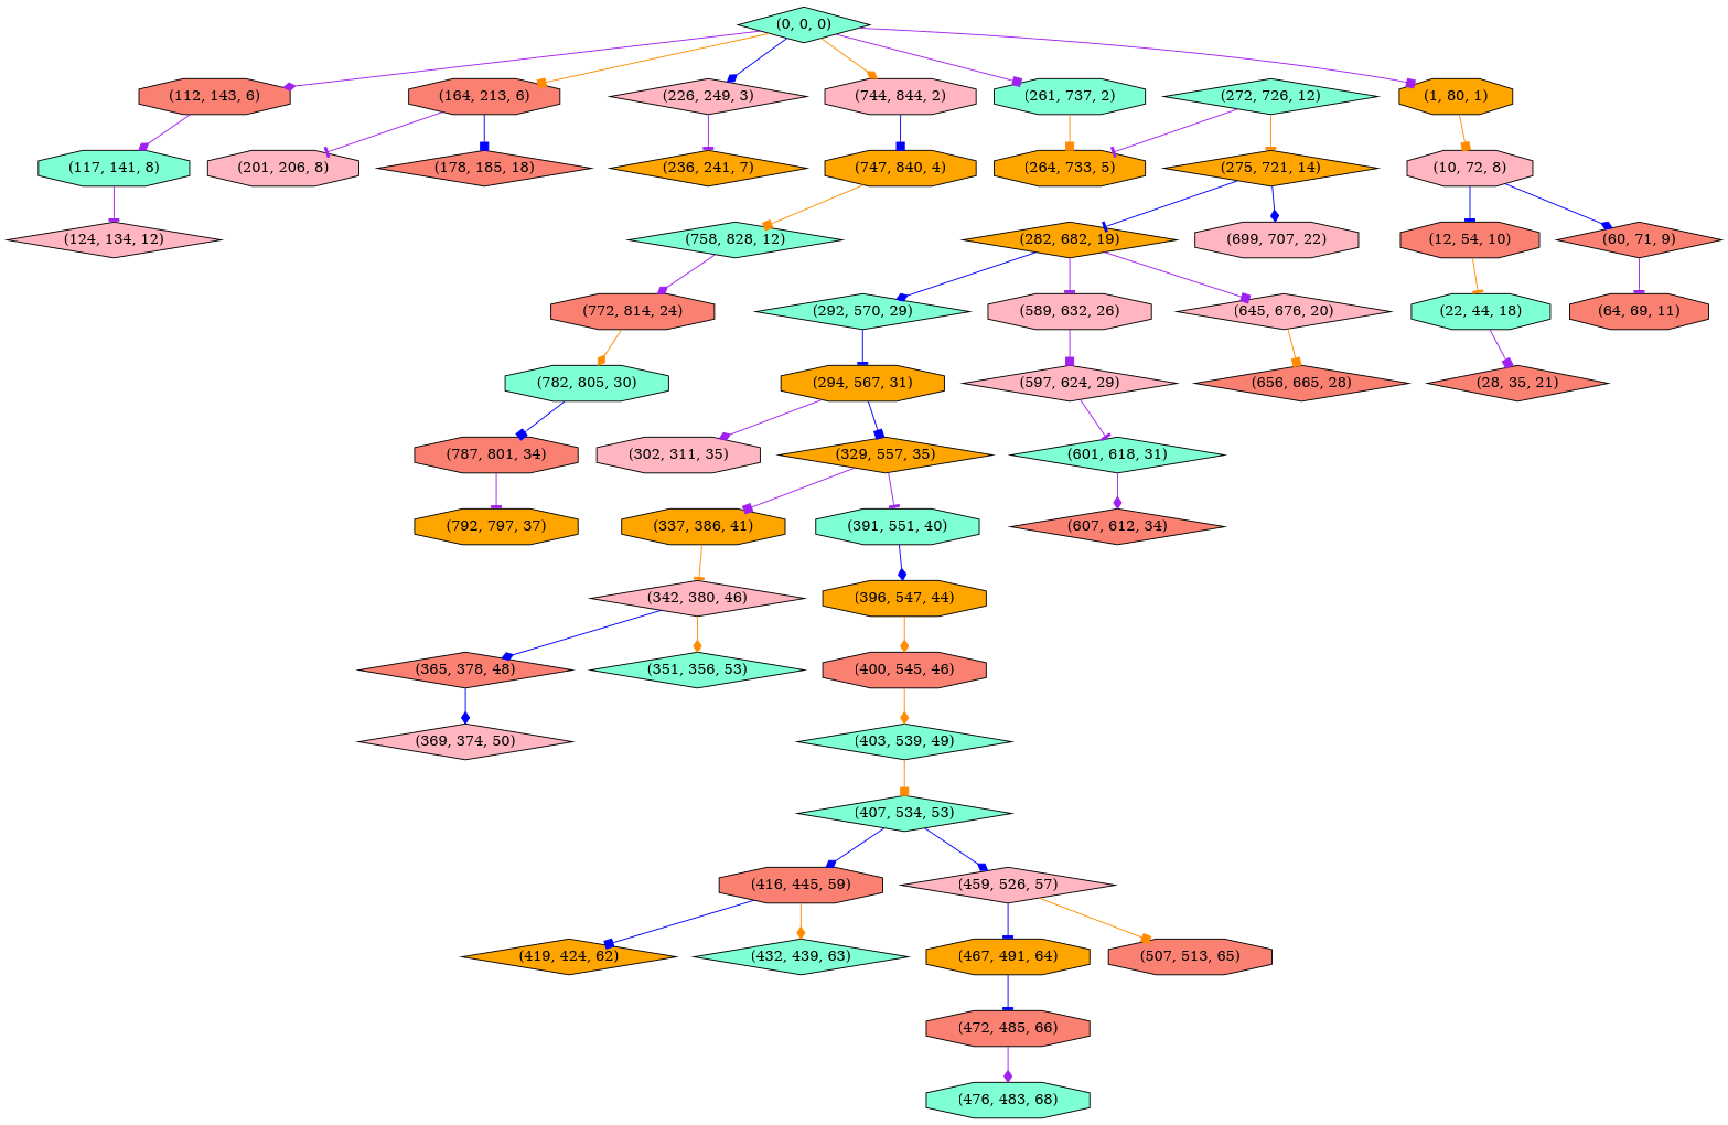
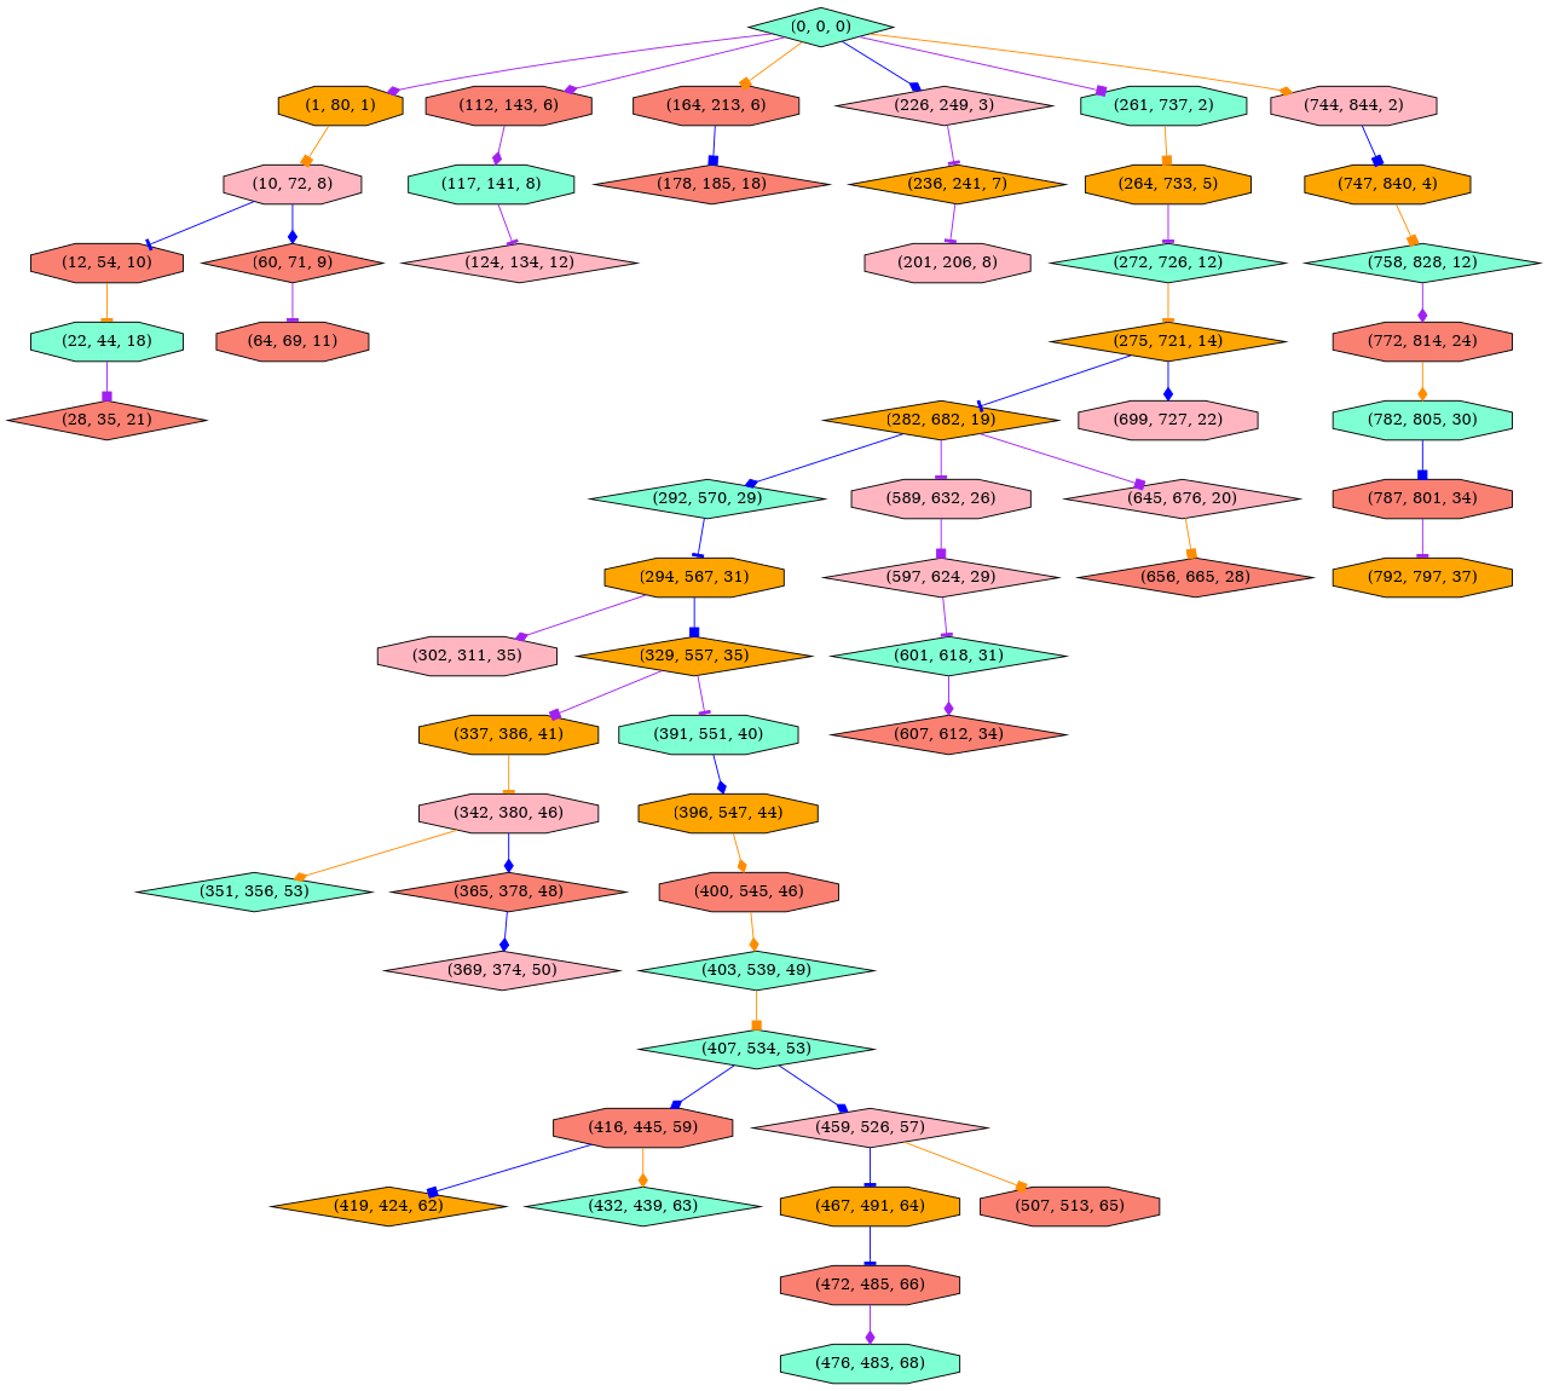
  digraph {
    node [fillcolor=salmon shape=octagon style=filled]
    edge [arrowhead=diamond color=purple]
    "(0, 0, 0)" [fillcolor=aquamarine shape=diamond]
    "(1, 80, 1)" [fillcolor=orange]
    "(112, 143, 6)"
    "(164, 213, 6)"
    "(226, 249, 3)" [fillcolor=lightpink shape=diamond]
    "(261, 737, 2)" [fillcolor=aquamarine]
    "(744, 844, 2)" [fillcolor=lightpink]
    "(10, 72, 8)" [fillcolor=lightpink]
    "(117, 141, 8)" [fillcolor=aquamarine]
    "(178, 185, 18)" [shape=diamond]
    "(201, 206, 8)" [fillcolor=lightpink]
    "(236, 241, 7)" [fillcolor=orange shape=diamond]
    "(264, 733, 5)" [fillcolor=orange]
    "(747, 840, 4)" [fillcolor=orange]
    "(12, 54, 10)"
    "(60, 71, 9)" [shape=diamond]
    "(22, 44, 18)" [fillcolor=aquamarine]
    "(64, 69, 11)"
    "(28, 35, 21)" [shape=diamond]
    "(124, 134, 12)" [fillcolor=lightpink shape=diamond]
    "(272, 726, 12)" [fillcolor=aquamarine shape=diamond]
    "(275, 721, 14)" [fillcolor=orange shape=diamond]
    "(282, 682, 19)" [fillcolor=orange shape=diamond]
-   "(699, 707, 22)" [fillcolor=lightpink]
+   "(699, 707, 22)" [fillcolor=lightpink label="(699, 727, 22)"]
    "(292, 570, 29)" [fillcolor=aquamarine shape=diamond]
    "(589, 632, 26)" [fillcolor=lightpink]
    "(645, 676, 20)" [fillcolor=lightpink shape=diamond]
    "(294, 567, 31)" [fillcolor=orange]
    "(597, 624, 29)" [fillcolor=lightpink shape=diamond]
    "(656, 665, 28)" [shape=diamond]
    "(302, 311, 35)" [fillcolor=lightpink]
    n32 [fillcolor=orange label="(329, 557, 35)" shape=diamond]
    "(337, 386, 41)" [fillcolor=orange]
    "(391, 551, 40)" [fillcolor=aquamarine]
-   "(342, 380, 46)" [fillcolor=lightpink shape=diamond]
+   "(342, 380, 46)" [fillcolor=lightpink]
    "(396, 547, 44)" [fillcolor=orange]
    "(351, 356, 53)" [fillcolor=aquamarine shape=diamond]
    "(365, 378, 48)" [shape=diamond]
    "(369, 374, 50)" [fillcolor=lightpink shape=diamond]
    "(400, 545, 46)"
    "(403, 539, 49)" [fillcolor=aquamarine shape=diamond]
    "(407, 534, 53)" [fillcolor=aquamarine shape=diamond]
    "(416, 445, 59)"
    "(459, 526, 57)" [fillcolor=lightpink shape=diamond]
    "(419, 424, 62)" [fillcolor=orange shape=diamond]
    "(432, 439, 63)" [fillcolor=aquamarine shape=diamond]
    "(467, 491, 64)" [fillcolor=orange]
    "(507, 513, 65)"
    "(472, 485, 66)"
    "(476, 483, 68)" [fillcolor=aquamarine]
    "(601, 618, 31)" [fillcolor=aquamarine shape=diamond]
    "(607, 612, 34)" [shape=diamond]
    "(758, 828, 12)" [fillcolor=aquamarine shape=diamond]
    "(772, 814, 24)"
    "(782, 805, 30)" [fillcolor=aquamarine]
    "(787, 801, 34)"
    "(792, 797, 37)" [fillcolor=orange]
-   "(0, 0, 0)" -> "(1, 80, 1)" [arrowhead=box]
+   "(0, 0, 0)" -> "(1, 80, 1)"
    "(0, 0, 0)" -> "(112, 143, 6)"
    "(0, 0, 0)" -> "(164, 213, 6)" [arrowhead=box color=darkorange]
    "(0, 0, 0)" -> "(226, 249, 3)" [color=blue]
    "(0, 0, 0)" -> "(261, 737, 2)" [arrowhead=box]
    "(0, 0, 0)" -> "(744, 844, 2)" [color=darkorange]
    "(1, 80, 1)" -> "(10, 72, 8)" [arrowhead=box color=darkorange]
    "(112, 143, 6)" -> "(117, 141, 8)"
    "(164, 213, 6)" -> "(178, 185, 18)" [arrowhead=box color=blue]
-   "(164, 213, 6)" -> "(201, 206, 8)" [arrowhead=tee]
+   "(236, 241, 7)" -> "(201, 206, 8)" [arrowhead=tee]
    "(226, 249, 3)" -> "(236, 241, 7)" [arrowhead=tee]
    "(261, 737, 2)" -> "(264, 733, 5)" [arrowhead=box color=darkorange]
    "(744, 844, 2)" -> "(747, 840, 4)" [arrowhead=box color=blue]
    "(10, 72, 8)" -> "(12, 54, 10)" [arrowhead=tee color=blue]
    "(10, 72, 8)" -> "(60, 71, 9)" [color=blue]
    "(117, 141, 8)" -> "(124, 134, 12)" [arrowhead=tee]
-   "(272, 726, 12)" -> "(264, 733, 5)" [arrowhead=tee]
+   "(264, 733, 5)" -> "(272, 726, 12)" [arrowhead=tee]
    "(747, 840, 4)" -> "(758, 828, 12)" [arrowhead=box color=darkorange]
    "(12, 54, 10)" -> "(22, 44, 18)" [arrowhead=tee color=darkorange]
    "(60, 71, 9)" -> "(64, 69, 11)" [arrowhead=tee]
    "(22, 44, 18)" -> "(28, 35, 21)" [arrowhead=box]
    "(272, 726, 12)" -> "(275, 721, 14)" [arrowhead=tee color=darkorange]
    "(275, 721, 14)" -> "(282, 682, 19)" [arrowhead=tee color=blue]
    "(275, 721, 14)" -> "(699, 707, 22)" [color=blue]
    "(282, 682, 19)" -> "(292, 570, 29)" [color=blue]
    "(282, 682, 19)" -> "(589, 632, 26)" [arrowhead=tee]
    "(282, 682, 19)" -> "(645, 676, 20)" [arrowhead=box]
    "(292, 570, 29)" -> "(294, 567, 31)" [arrowhead=tee color=blue]
    "(589, 632, 26)" -> "(597, 624, 29)" [arrowhead=box]
    "(645, 676, 20)" -> "(656, 665, 28)" [arrowhead=box color=darkorange]
    "(294, 567, 31)" -> "(302, 311, 35)"
    "(294, 567, 31)" -> n32 [arrowhead=box color=blue]
    "(597, 624, 29)" -> "(601, 618, 31)" [arrowhead=tee]
    n32 -> "(337, 386, 41)" [arrowhead=box]
    n32 -> "(391, 551, 40)" [arrowhead=tee]
    "(337, 386, 41)" -> "(342, 380, 46)" [arrowhead=tee color=darkorange]
    "(391, 551, 40)" -> "(396, 547, 44)" [color=blue]
    "(342, 380, 46)" -> "(351, 356, 53)" [color=darkorange]
    "(342, 380, 46)" -> "(365, 378, 48)" [color=blue]
    "(396, 547, 44)" -> "(400, 545, 46)" [color=darkorange]
    "(365, 378, 48)" -> "(369, 374, 50)" [color=blue]
    "(400, 545, 46)" -> "(403, 539, 49)" [color=darkorange]
    "(403, 539, 49)" -> "(407, 534, 53)" [arrowhead=box color=darkorange]
    "(407, 534, 53)" -> "(416, 445, 59)" [color=blue]
    "(407, 534, 53)" -> "(459, 526, 57)" [color=blue]
    "(416, 445, 59)" -> "(419, 424, 62)" [arrowhead=box color=blue]
    "(416, 445, 59)" -> "(432, 439, 63)" [color=darkorange]
    "(459, 526, 57)" -> "(467, 491, 64)" [arrowhead=tee color=blue]
    "(459, 526, 57)" -> "(507, 513, 65)" [arrowhead=box color=darkorange]
    "(467, 491, 64)" -> "(472, 485, 66)" [arrowhead=tee color=blue]
    "(472, 485, 66)" -> "(476, 483, 68)"
    "(601, 618, 31)" -> "(607, 612, 34)"
    "(758, 828, 12)" -> "(772, 814, 24)"
    "(772, 814, 24)" -> "(782, 805, 30)" [color=darkorange]
    "(782, 805, 30)" -> "(787, 801, 34)" [arrowhead=box color=blue]
    "(787, 801, 34)" -> "(792, 797, 37)" [arrowhead=tee]
  }
